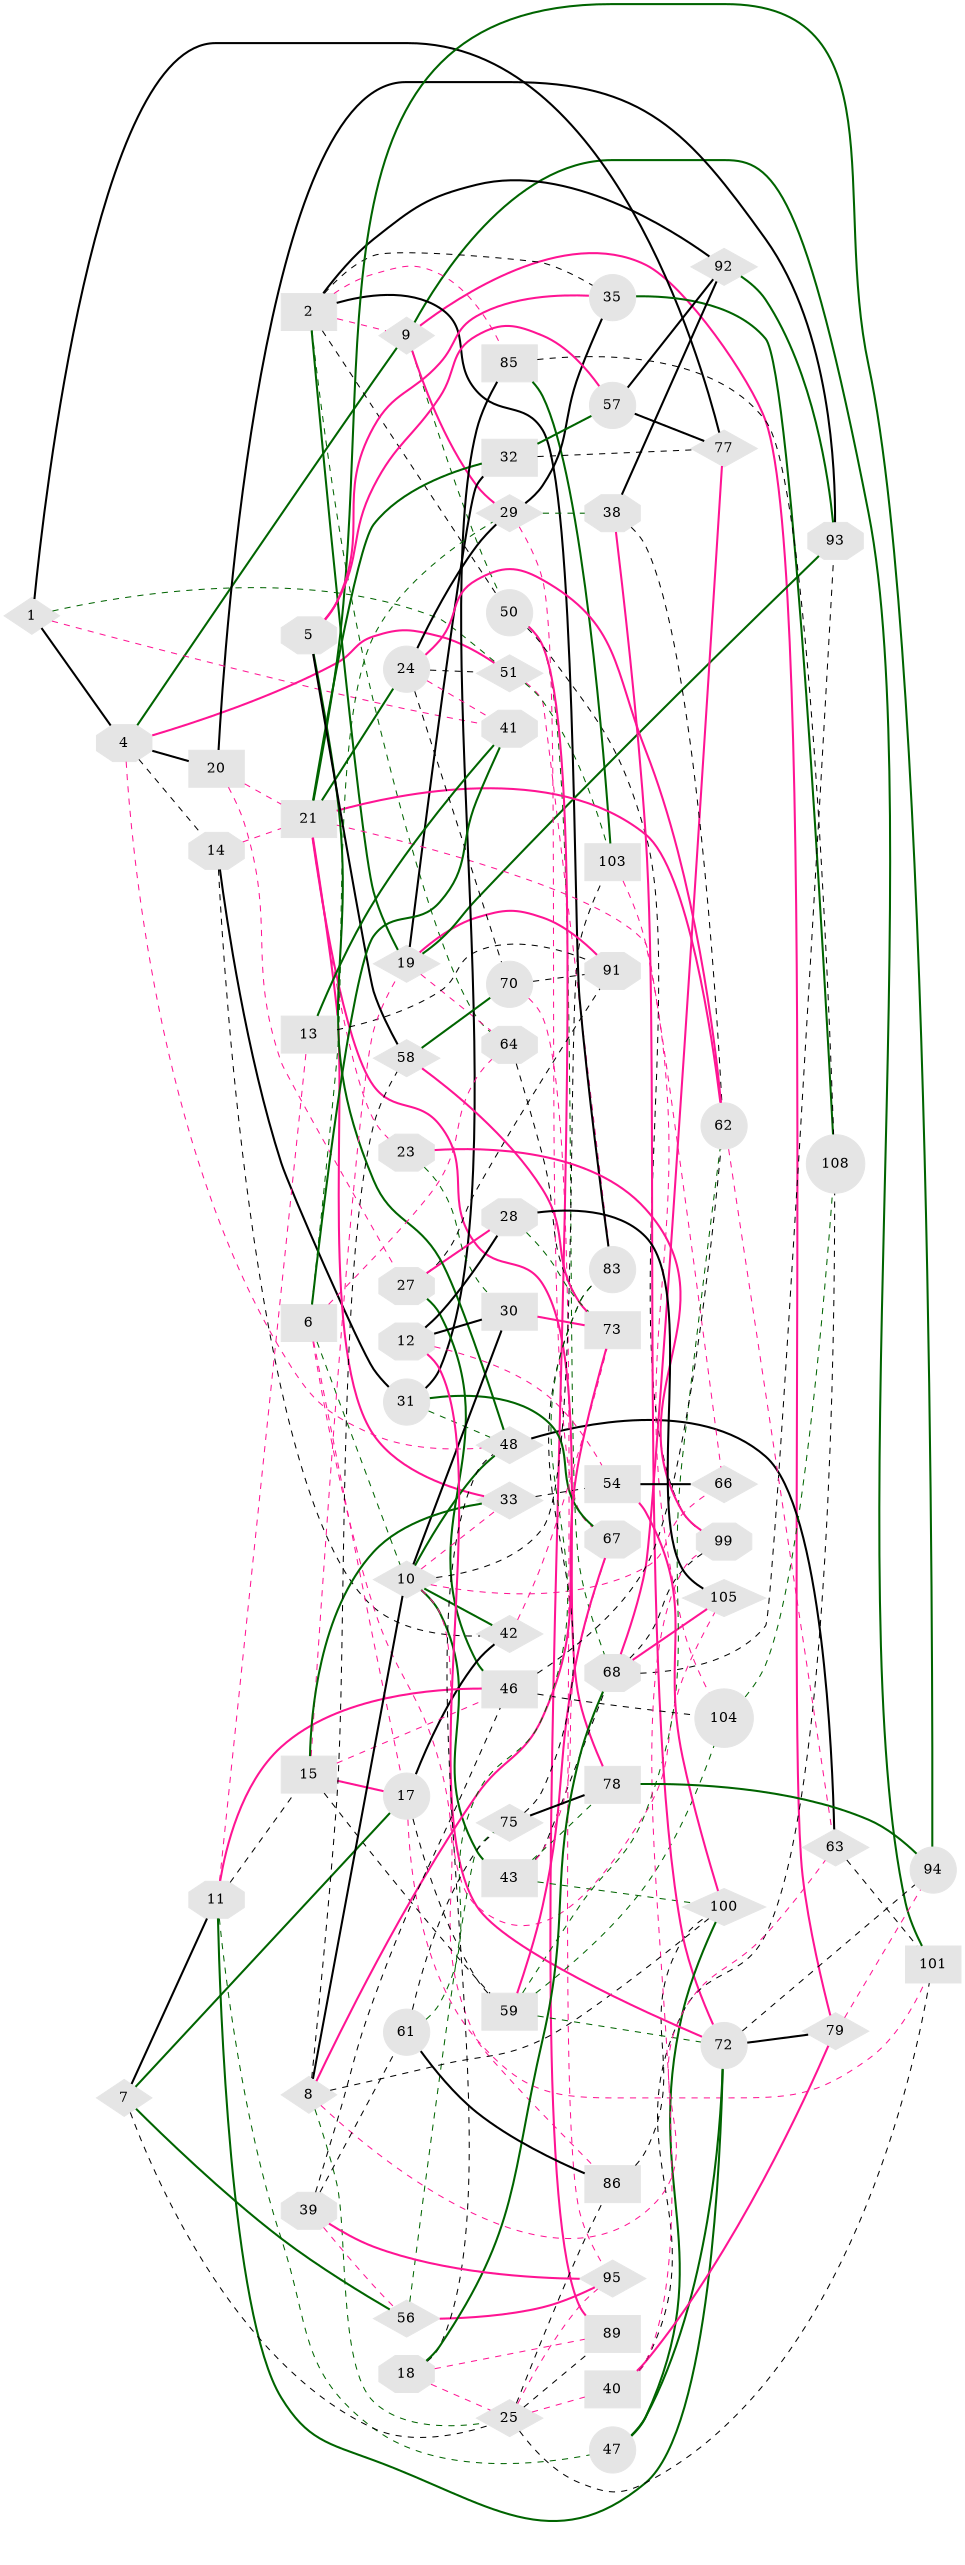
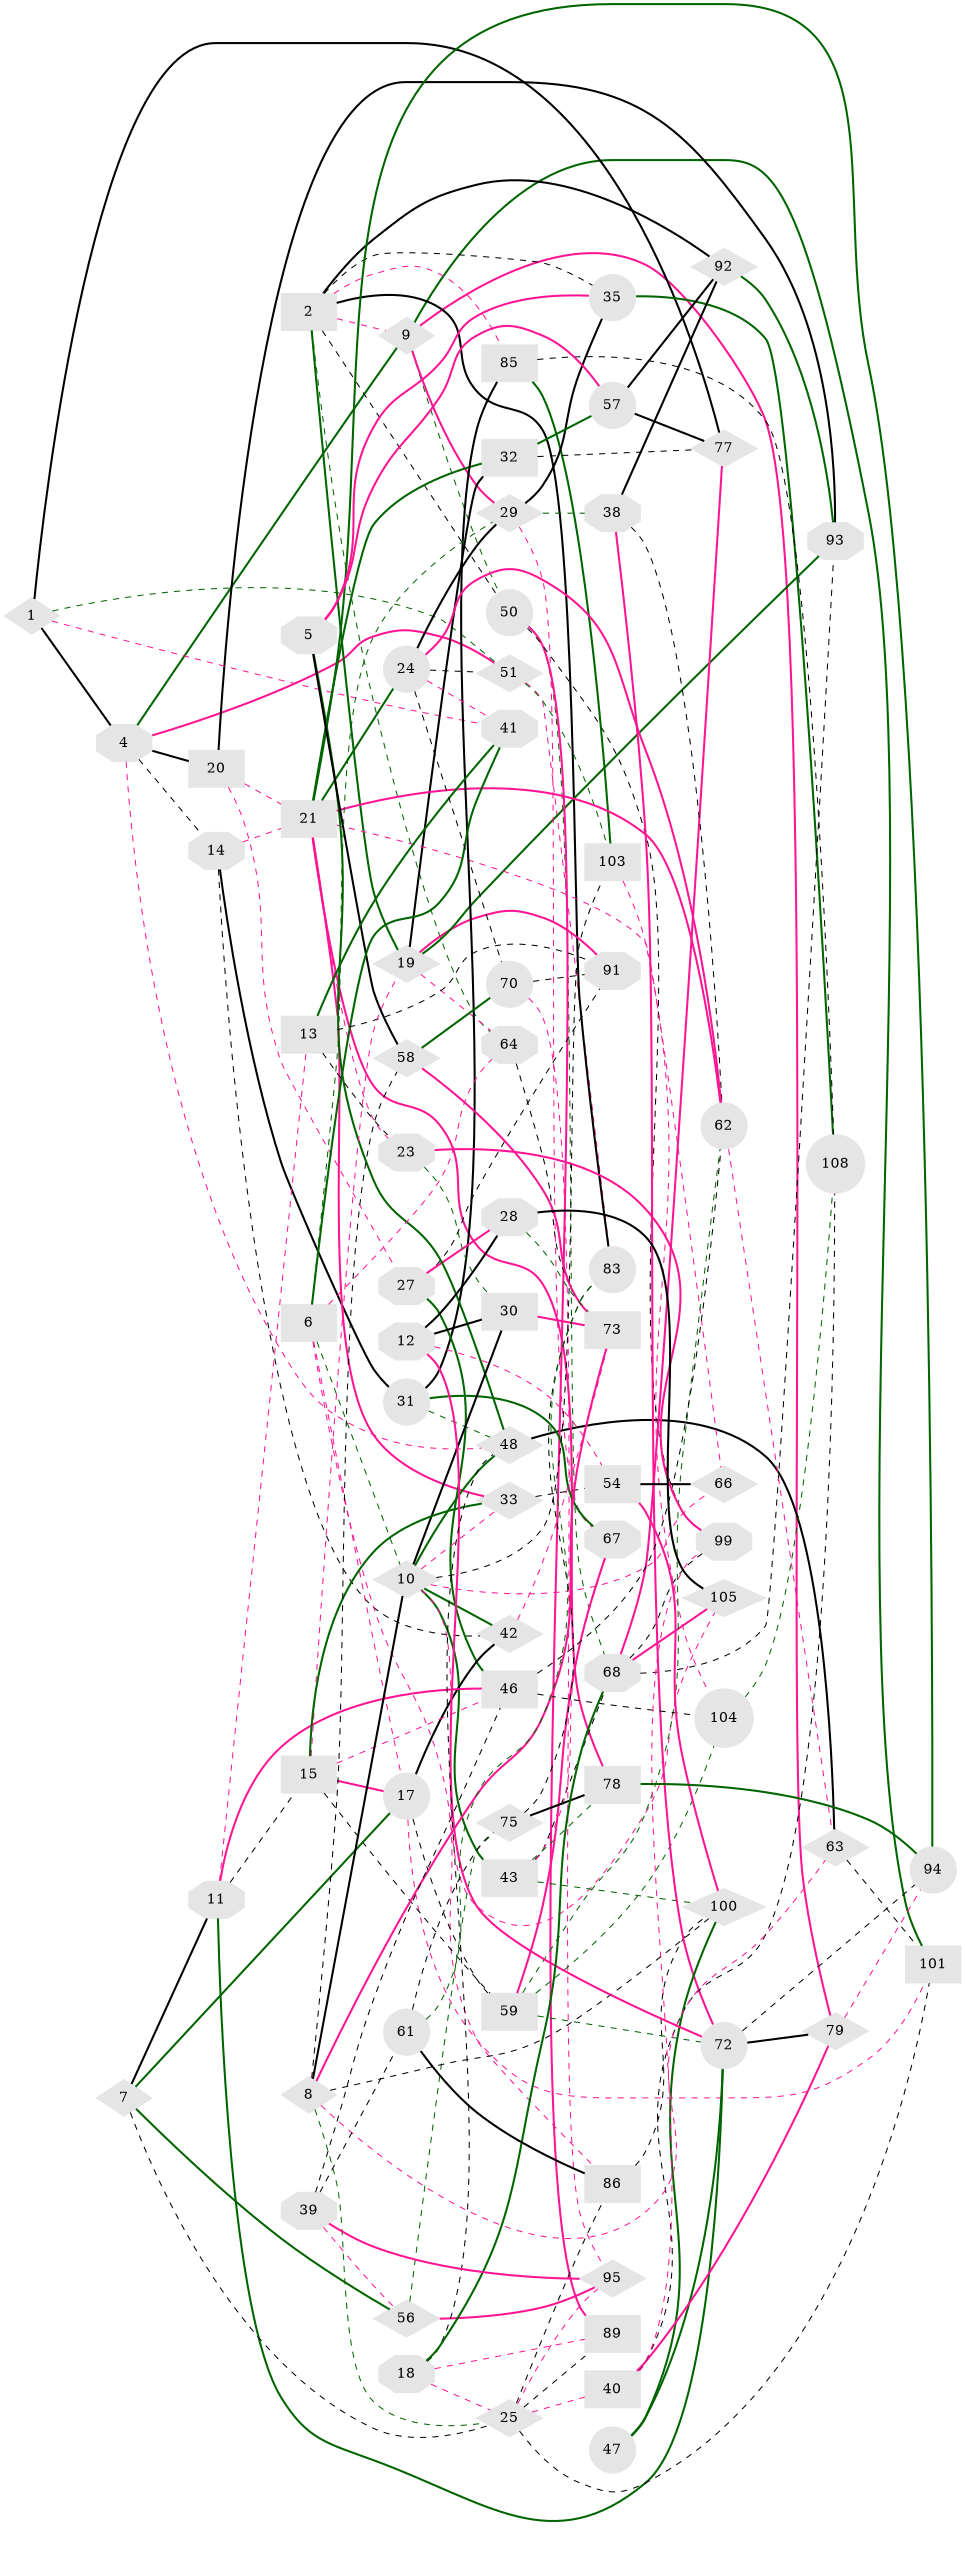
  graph {
    rankdir=LR
    node [color=gray90 shape=diamond style=filled]
    edge [color=black style=dashed]
    4 [shape=octagon super="+102"]
    51 [super="+81"]
    9 [super="+26"]
    14 [shape=octagon]
    20 [shape=box]
    48 [super="+98"]
    1
    41 [shape=octagon]
    77
    83 [shape=circle]
    103 [shape=box]
    2 [shape=box super="+3"]
    19 [super="+37"]
    35 [shape=circle]
    50 [shape=circle super="+109"]
    64 [shape=octagon]
    85 [shape=box]
    92
    29 [super="+60"]
    79
    101 [shape=box]
    91 [shape=octagon]
    32 [shape=box]
    93 [shape=octagon]
    108 [shape=circle]
    68 [shape=octagon super="+107+74"]
    89 [shape=box]
    99 [shape=octagon]
    73 [shape=box super="+84"]
    42
    21 [shape=box super="+96+52+34"]
    31 [shape=circle]
    27 [shape=octagon]
    63
    5 [shape=octagon]
    57 [shape=circle]
    58
    70 [shape=circle]
    6 [shape=box super="+65"]
    10 [super="+53+71"]
    17 [shape=circle super="+36"]
    86 [shape=box]
    66
    30 [shape=box]
    33
    43 [shape=box super="+49"]
    105
    59 [shape=box super="+97"]
    38 [shape=octagon]
    67 [shape=octagon]
    100
    11 [shape=octagon super="+22"]
    13 [shape=box]
    15 [shape=box super="+16"]
    46 [shape=box super="+88"]
    47 [shape=circle]
    72 [shape=circle super="+80"]
    7
    25 [super="+55"]
    56
    40 [shape=box]
    95
    75
    8 [super="+44"]
    94 [shape=circle]
    54 [shape=box]
    78 [shape=box]
    104 [shape=circle]
    23 [shape=octagon]
    62 [shape=circle super="+90"]
    28 [shape=octagon super="+76"]
    12 [shape=octagon]
    24 [shape=circle super="+45"]
    18 [shape=octagon]
    39 [shape=octagon]
    61 [shape=circle]
    4 -- 51 [color=deeppink style=bold]
    4 -- 9 [color=darkgreen style=bold]
    4 -- 14
    4 -- 20 [style=bold]
    4 -- 48 [color=deeppink]
    51 -- 83 [color=deeppink]
    51 -- 103 [color=darkgreen]
    9 -- 50 [color=darkgreen]
    9 -- 29 [color=deeppink style=bold]
    9 -- 79 [color=deeppink style=bold]
    9 -- 101 [color=darkgreen style=bold]
    14 -- 42
    14 -- 21 [color=deeppink]
    14 -- 31 [style=bold]
    20 -- 93 [style=bold]
    20 -- 21 [color=deeppink]
    20 -- 27 [color=deeppink]
    48 -- 63 [style=bold]
    1 -- 4 [style=bold]
    1 -- 51 [color=darkgreen]
    1 -- 41 [color=deeppink]
    1 -- 77 [style=bold]
    103 -- 104 [color=deeppink]
    2 -- 9 [color=deeppink]
    2 -- 83 [style=bold]
    2 -- 19 [color=darkgreen style=bold]
    2 -- 35
    2 -- 50
    2 -- 64 [color=darkgreen]
    2 -- 85 [color=deeppink]
    2 -- 92 [style=bold]
    19 -- 64 [color=deeppink]
    19 -- 91 [color=deeppink style=bold]
    19 -- 32 [style=bold]
    19 -- 93 [color=darkgreen style=bold]
    35 -- 108 [color=darkgreen style=bold]
    50 -- 68 [color=darkgreen]
    50 -- 89 [color=deeppink style=bold weight=2]
    50 -- 99
    64 -- 73
    85 -- 103 [color=darkgreen style=bold]
    85 -- 108
    92 -- 93 [color=darkgreen style=bold]
    29 -- 35 [style=bold]
    29 -- 38 [color=darkgreen]
    29 -- 67 [color=deeppink]
    79 -- 94 [color=deeppink]
    32 -- 77
    32 -- 57 [color=darkgreen style=bold]
    68 -- 77 [color=deeppink style=bold]
    68 -- 93
    68 -- 99
    68 -- 105 [color=deeppink style=bold]
    42 -- 73 [color=deeppink]
    21 -- 32 [color=darkgreen style=bold]
    21 -- 66 [color=deeppink]
    21 -- 33 [color=deeppink style=bold]
    21 -- 94 [color=darkgreen style=bold]
    21 -- 78 [color=deeppink style=bold]
    21 -- 23 [color=deeppink]
    21 -- 62 [color=deeppink style=bold]
    21 -- 24 [color=darkgreen style=bold]
    31 -- 48 [color=darkgreen]
    31 -- 85 [style=bold]
    31 -- 67 [color=darkgreen style=bold]
    27 -- 91
    27 -- 46 [color=darkgreen style=bold]
    27 -- 28 [color=deeppink style=bold]
    63 -- 101
    5 -- 48 [color=darkgreen style=bold]
    5 -- 35 [color=deeppink style=bold]
    5 -- 57 [color=deeppink style=bold]
    5 -- 58 [style=bold]
    57 -- 77 [style=bold]
    57 -- 92 [style=bold]
    58 -- 73 [color=deeppink style=bold]
    58 -- 70 [color=darkgreen style=bold]
    70 -- 91
    70 -- 95 [color=deeppink]
    6 -- 41 [color=darkgreen style=bold]
    6 -- 64 [color=deeppink]
    6 -- 29 [color=darkgreen]
    6 -- 10 [color=darkgreen]
    6 -- 17 [color=deeppink]
    6 -- 86 [color=deeppink]
    10 -- 48 [color=darkgreen style=bold]
    10 -- 103
    10 -- 42 [color=darkgreen style=bold]
    10 -- 66 [color=deeppink]
    10 -- 30 [style=bold]
    10 -- 33 [color=deeppink]
    10 -- 43 [color=darkgreen style=bold]
    10 -- 105 [color=deeppink]
    17 -- 101 [color=deeppink]
    17 -- 42 [style=bold]
    17 -- 59
    86 -- 100
    30 -- 73 [color=deeppink style=bold]
    33 -- 54
    43 -- 68 [weight=2]
    43 -- 67 [color=deeppink]
    43 -- 100 [color=darkgreen]
    43 -- 78 [color=darkgreen]
    59 -- 67 [color=deeppink style=bold]
    59 -- 72 [color=darkgreen]
    59 -- 104 [color=darkgreen]
    59 -- 62 [color=darkgreen]
    38 -- 92 [style=bold]
    38 -- 72 [color=deeppink style=bold]
    38 -- 62
    11 -- 13 [color=deeppink]
    11 -- 15
    11 -- 46 [color=deeppink style=bold]
-   11 -- 47 [color=darkgreen]
    11 -- 72 [color=darkgreen style=bold]
    13 -- 41 [color=darkgreen style=bold]
    13 -- 91
+   13 -- 23
    15 -- 19 [color=deeppink]
    15 -- 17 [color=deeppink style=bold]
    15 -- 33 [color=darkgreen style=bold]
    15 -- 59
    15 -- 46 [color=deeppink]
    46 -- 104
    46 -- 62
    47 -- 100 [color=darkgreen style=bold]
    47 -- 72 [color=darkgreen style=bold weight=2]
    72 -- 79 [style=bold]
    72 -- 94
    7 -- 17 [color=darkgreen style=bold]
    7 -- 11 [style=bold]
    7 -- 25
    7 -- 56 [color=darkgreen style=bold]
    25 -- 101
    25 -- 89
    25 -- 86
    25 -- 40 [color=deeppink]
    25 -- 95 [color=deeppink]
    56 -- 95 [color=deeppink style=bold]
    56 -- 75 [color=darkgreen]
    40 -- 79 [color=deeppink style=bold]
    40 -- 108
    40 -- 99 [color=deeppink]
    75 -- 83
    75 -- 78 [style=bold]
    8 -- 73 [color=deeppink style=bold]
    8 -- 63 [color=deeppink]
    8 -- 58
    8 -- 10 [style=bold]
    8 -- 100
    8 -- 25 [color=darkgreen]
    54 -- 66 [style=bold]
    54 -- 100 [color=deeppink style=bold]
    78 -- 94 [color=darkgreen style=bold]
    104 -- 108 [color=darkgreen]
    23 -- 99 [color=deeppink style=bold]
    23 -- 30 [color=darkgreen]
    62 -- 63 [color=deeppink]
    28 -- 73 [color=darkgreen]
    28 -- 105 [style=bold weight=2]
    12 -- 30 [style=bold]
    12 -- 72 [color=deeppink style=bold]
    12 -- 54 [color=deeppink]
    12 -- 28 [style=bold]
    24 -- 51
    24 -- 41 [color=deeppink]
    24 -- 29 [style=bold]
    24 -- 70
    24 -- 62 [color=deeppink style=bold]
    18 -- 48
    18 -- 68 [color=darkgreen style=bold]
    18 -- 89 [color=deeppink]
    18 -- 25 [color=deeppink]
    39 -- 46
    39 -- 56 [color=deeppink]
    39 -- 95 [color=deeppink style=bold]
    39 -- 61
    61 -- 83 [color=darkgreen]
    61 -- 86 [style=bold]
    61 -- 75
  }
